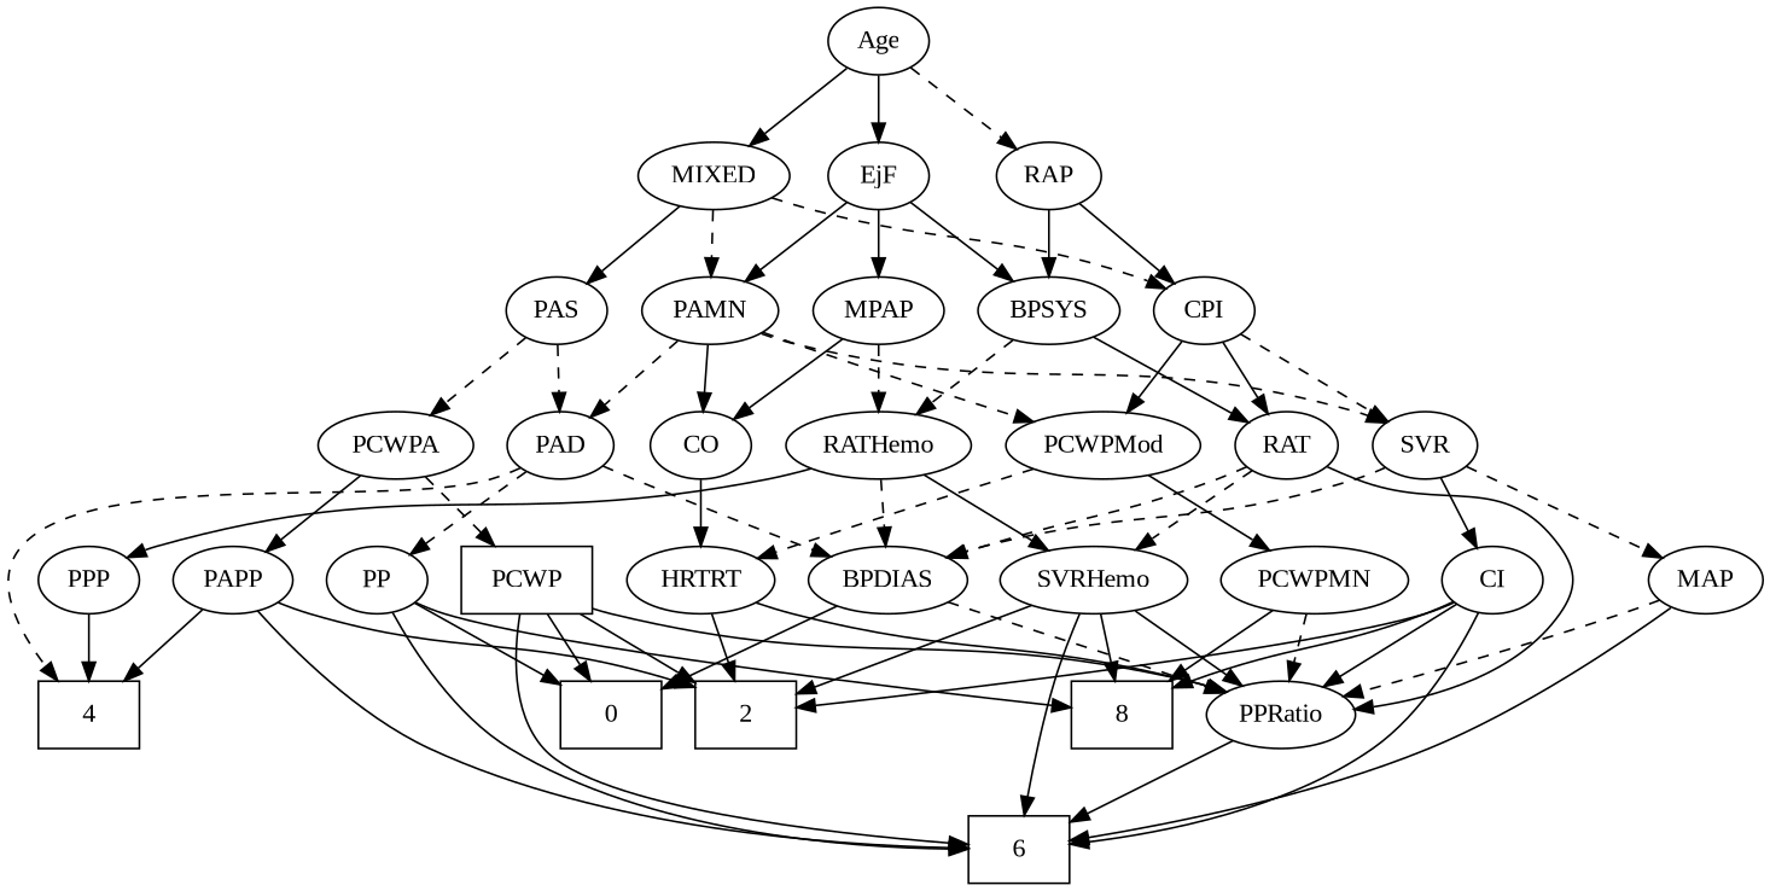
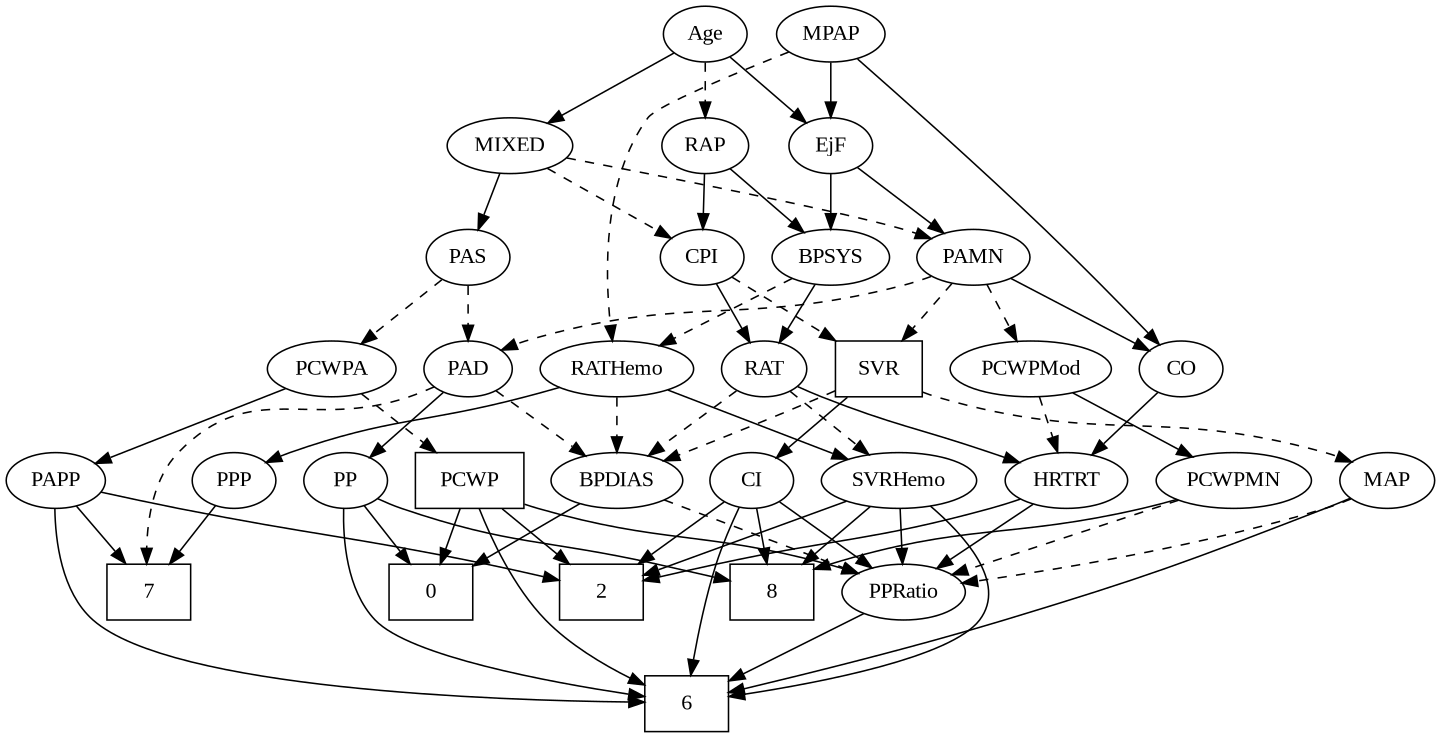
  strict digraph {
    fontname="Liberation Serif"
    node [fontname="Liberation Serif"]
    edge [fontname="Liberation Serif" style=solid]
    n1 [height=0.5 label=0 shape=box width=0.75]
    2 [height=0.5 shape=box width=0.75]
    n3 [height=0.5 label=8 shape=box width=0.75]
-   4 [height=0.5 shape=box width=0.75]
+   4 [height=0.5 shape=box width=0.75 label=7]
    n5 [height=0.5 label=6 shape=box width=0.75]
    Age [height=0.5 width=0.75]
    EjF [height=0.5 width=0.75]
    RAP [height=0.5 width=0.77632]
    MIXED [height=0.5 width=1.1193]
    MPAP [height=0.5 width=0.97491]
    BPSYS [height=0.5 width=1.0471]
    PAMN [height=0.5 width=1.011]
    CPI [height=0.5 width=0.75]
    PAS [height=0.5 width=0.75]
    CO [height=0.5 width=0.75]
    RATHemo [height=0.5 width=1.3721]
    RAT [height=0.5 width=0.75827]
-   SVR [height=0.5 width=0.77632]
+   SVR [height=0.5 width=0.77632 shape=box]
    PAD [height=0.5 width=0.79437]
    PCWPMod [height=0.5 width=1.4443]
    PCWPA [height=0.5 width=1.1555]
    HRTRT [height=0.5 width=1.1013]
    BPDIAS [height=0.5 width=1.1735]
    PPP [height=0.5 width=0.75]
    SVRHemo [height=0.5 width=1.3902]
    MAP [height=0.5 width=0.84854]
    CI [height=0.5 width=0.75]
    PP [height=0.5 width=0.75]
    PCWPMN [height=0.5 width=1.3902]
    PCWP [height=0.5 shape=box width=0.97491]
    PAPP [height=0.5 width=0.88464]
    PPRatio [height=0.5 width=1.1013]
    Age -> EjF
    Age -> RAP [style=dashed]
    Age -> MIXED
-   EjF -> MPAP
+   MPAP -> EjF
    EjF -> BPSYS
    EjF -> PAMN
    RAP -> BPSYS
    RAP -> CPI
    MIXED -> PAMN [style=dashed]
    MIXED -> CPI [style=dashed]
    MIXED -> PAS
    MPAP -> CO
    MPAP -> RATHemo [style=dashed]
    BPSYS -> RATHemo [style=dashed]
    BPSYS -> RAT
    PAMN -> CO
    PAMN -> SVR [style=dashed]
    PAMN -> PAD [style=dashed]
    PAMN -> PCWPMod [style=dashed]
    CPI -> RAT
    CPI -> SVR [style=dashed]
-   CPI -> PCWPMod
    PAS -> PAD [style=dashed]
    PAS -> PCWPA [style=dashed]
    CO -> HRTRT
    RATHemo -> BPDIAS [style=dashed]
    RATHemo -> PPP
    RATHemo -> SVRHemo
-   RAT -> PPRatio
+   RAT -> HRTRT
    RAT -> BPDIAS [style=dashed]
    RAT -> SVRHemo [style=dashed]
    SVR -> BPDIAS [style=dashed]
    SVR -> MAP [style=dashed]
    SVR -> CI
    PAD -> 4 [style=dashed]
    PAD -> BPDIAS [style=dashed]
-   PAD -> PP [style=dashed]
+   PAD -> PP
    PCWPMod -> HRTRT [style=dashed]
    PCWPMod -> PCWPMN
    PCWPA -> PCWP [style=dashed]
    PCWPA -> PAPP
    HRTRT -> 2
    HRTRT -> PPRatio
    BPDIAS -> n1
    BPDIAS -> PPRatio [style=dashed]
    PPP -> 4
    SVRHemo -> 2
    SVRHemo -> n3
    SVRHemo -> n5
    SVRHemo -> PPRatio
    MAP -> n5
    MAP -> PPRatio [style=dashed]
    CI -> 2
    CI -> n3
    CI -> n5
    CI -> PPRatio
    PP -> n1
    PP -> n3
    PP -> n5
    PCWPMN -> n3
    PCWPMN -> PPRatio [style=dashed]
    PCWP -> n1
    PCWP -> 2
    PCWP -> n5
    PCWP -> PPRatio
    PAPP -> 2
    PAPP -> 4
    PAPP -> n5
    PPRatio -> n5
  }
